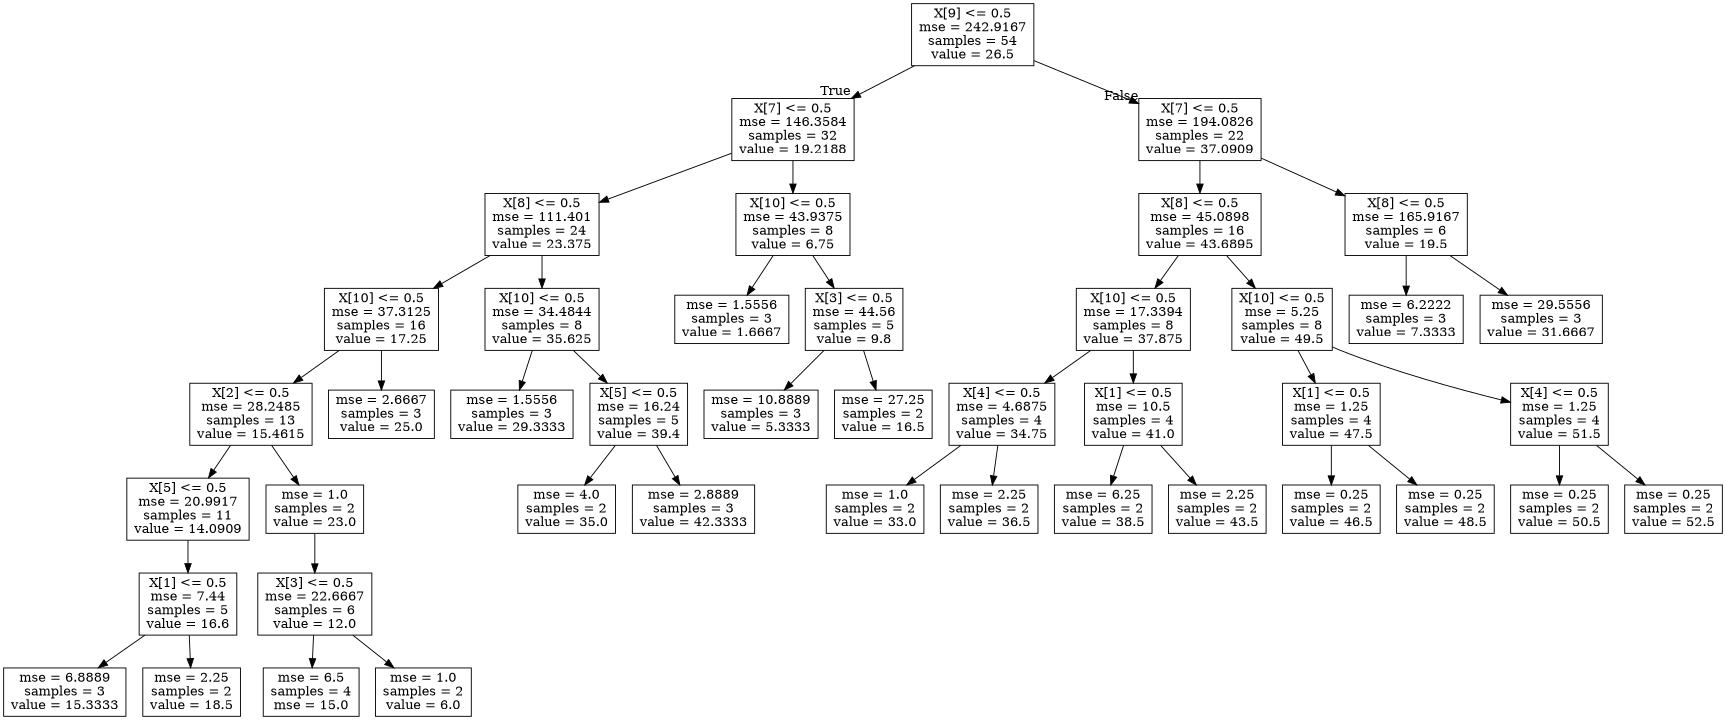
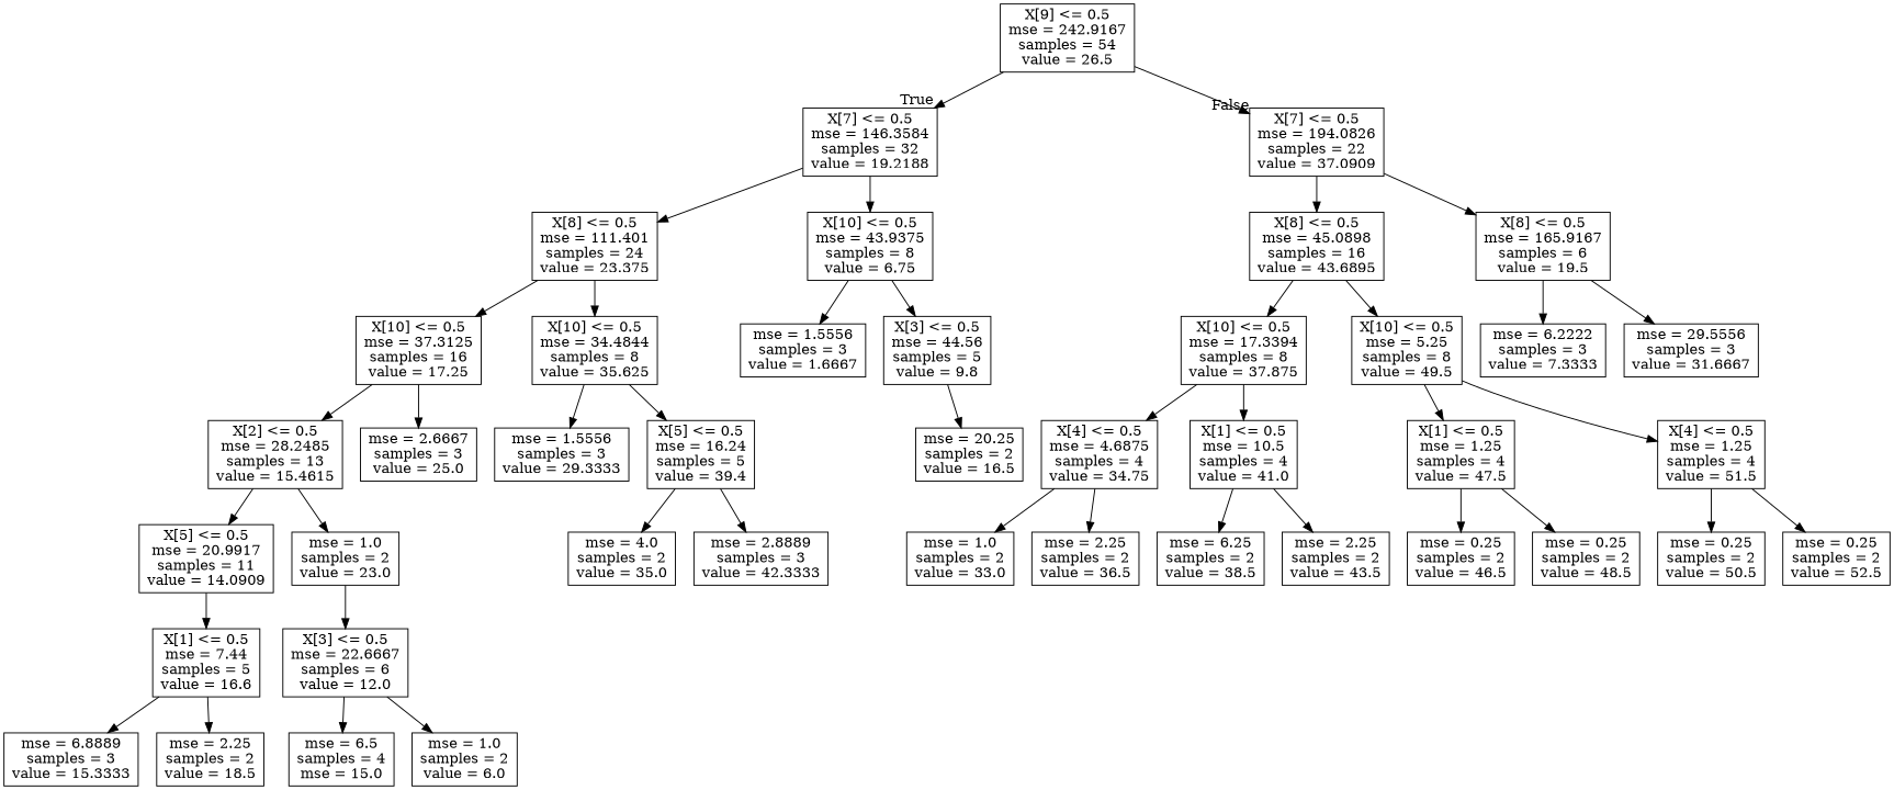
  digraph {
    node [shape=box]
    n1 [label="X[9] <= 0.5\nmse = 242.9167\nsamples = 54\nvalue = 26.5"]
    n2 [label="X[7] <= 0.5\nmse = 146.3584\nsamples = 32\nvalue = 19.2188"]
    n3 [label="X[7] <= 0.5\nmse = 194.0826\nsamples = 22\nvalue = 37.0909"]
    n4 [label="X[8] <= 0.5\nmse = 111.401\nsamples = 24\nvalue = 23.375"]
    n5 [label="X[10] <= 0.5\nmse = 43.9375\nsamples = 8\nvalue = 6.75"]
    n6 [label="X[8] <= 0.5\nmse = 45.0898\nsamples = 16\nvalue = 43.6895"]
    n7 [label="X[8] <= 0.5\nmse = 165.9167\nsamples = 6\nvalue = 19.5"]
    n8 [label="X[10] <= 0.5\nmse = 37.3125\nsamples = 16\nvalue = 17.25"]
    n9 [label="X[10] <= 0.5\nmse = 34.4844\nsamples = 8\nvalue = 35.625"]
    n10 [label="mse = 1.5556\nsamples = 3\nvalue = 1.6667"]
    n11 [label="X[3] <= 0.5\nmse = 44.56\nsamples = 5\nvalue = 9.8"]
    n12 [label="X[2] <= 0.5\nmse = 28.2485\nsamples = 13\nvalue = 15.4615"]
    n13 [label="mse = 2.6667\nsamples = 3\nvalue = 25.0"]
    n14 [label="mse = 1.5556\nsamples = 3\nvalue = 29.3333"]
    n15 [label="X[5] <= 0.5\nmse = 16.24\nsamples = 5\nvalue = 39.4"]
    n16 [label="X[5] <= 0.5\nmse = 20.9917\nsamples = 11\nvalue = 14.0909"]
    n17 [label="mse = 1.0\nsamples = 2\nvalue = 23.0"]
    n18 [label="X[1] <= 0.5\nmse = 7.44\nsamples = 5\nvalue = 16.6"]
    n19 [label="X[3] <= 0.5\nmse = 22.6667\nsamples = 6\nvalue = 12.0"]
    n20 [label="mse = 6.5\nsamples = 4\nmse = 15.0"]
    n21 [label="mse = 1.0\nsamples = 2\nvalue = 6.0"]
    n22 [label="mse = 6.8889\nsamples = 3\nvalue = 15.3333"]
    n23 [label="mse = 2.25\nsamples = 2\nvalue = 18.5"]
    n24 [label="mse = 4.0\nsamples = 2\nvalue = 35.0"]
    n25 [label="mse = 2.8889\nsamples = 3\nvalue = 42.3333"]
-   n26 [label="mse = 10.8889\nsamples = 3\nvalue = 5.3333"]
-   n27 [label="mse = 27.25\nsamples = 2\nvalue = 16.5"]
+   n27 [label="mse = 20.25\nsamples = 2\nvalue = 16.5"]
    n28 [label="X[10] <= 0.5\nmse = 17.3394\nsamples = 8\nvalue = 37.875"]
    n29 [label="X[10] <= 0.5\nmse = 5.25\nsamples = 8\nvalue = 49.5"]
    n30 [label="mse = 6.2222\nsamples = 3\nvalue = 7.3333"]
    n31 [label="mse = 29.5556\nsamples = 3\nvalue = 31.6667"]
    n32 [label="X[4] <= 0.5\nmse = 4.6875\nsamples = 4\nvalue = 34.75"]
    n33 [label="X[1] <= 0.5\nmse = 10.5\nsamples = 4\nvalue = 41.0"]
    n34 [label="X[1] <= 0.5\nmse = 1.25\nsamples = 4\nvalue = 47.5"]
    n35 [label="X[4] <= 0.5\nmse = 1.25\nsamples = 4\nvalue = 51.5"]
    n36 [label="mse = 1.0\nsamples = 2\nvalue = 33.0"]
    n37 [label="mse = 2.25\nsamples = 2\nvalue = 36.5"]
    n38 [label="mse = 6.25\nsamples = 2\nvalue = 38.5"]
    n39 [label="mse = 2.25\nsamples = 2\nvalue = 43.5"]
    n40 [label="mse = 0.25\nsamples = 2\nvalue = 46.5"]
    n41 [label="mse = 0.25\nsamples = 2\nvalue = 48.5"]
    n42 [label="mse = 0.25\nsamples = 2\nvalue = 50.5"]
    n43 [label="mse = 0.25\nsamples = 2\nvalue = 52.5"]
    n1 -> n2 [headlabel=True labelangle=45 labeldistance=2.5]
    n1 -> n3 [headlabel=False labelangle=-45 labeldistance=2.5]
    n2 -> n4
    n2 -> n5
    n3 -> n6
    n3 -> n7
    n4 -> n8
    n4 -> n9
    n5 -> n10
    n5 -> n11
    n6 -> n28
    n6 -> n29
    n7 -> n30
    n7 -> n31
    n8 -> n12
    n8 -> n13
    n9 -> n14
    n9 -> n15
-   n11 -> n26
    n11 -> n27
    n12 -> n16
    n12 -> n17
    n15 -> n24
    n15 -> n25
    n16 -> n18
    n17 -> n19
    n18 -> n22
    n18 -> n23
    n19 -> n20
    n19 -> n21
    n28 -> n32
    n28 -> n33
    n29 -> n34
    n29 -> n35
    n32 -> n36
    n32 -> n37
    n33 -> n38
    n33 -> n39
    n34 -> n40
    n34 -> n41
    n35 -> n42
    n35 -> n43
  }
